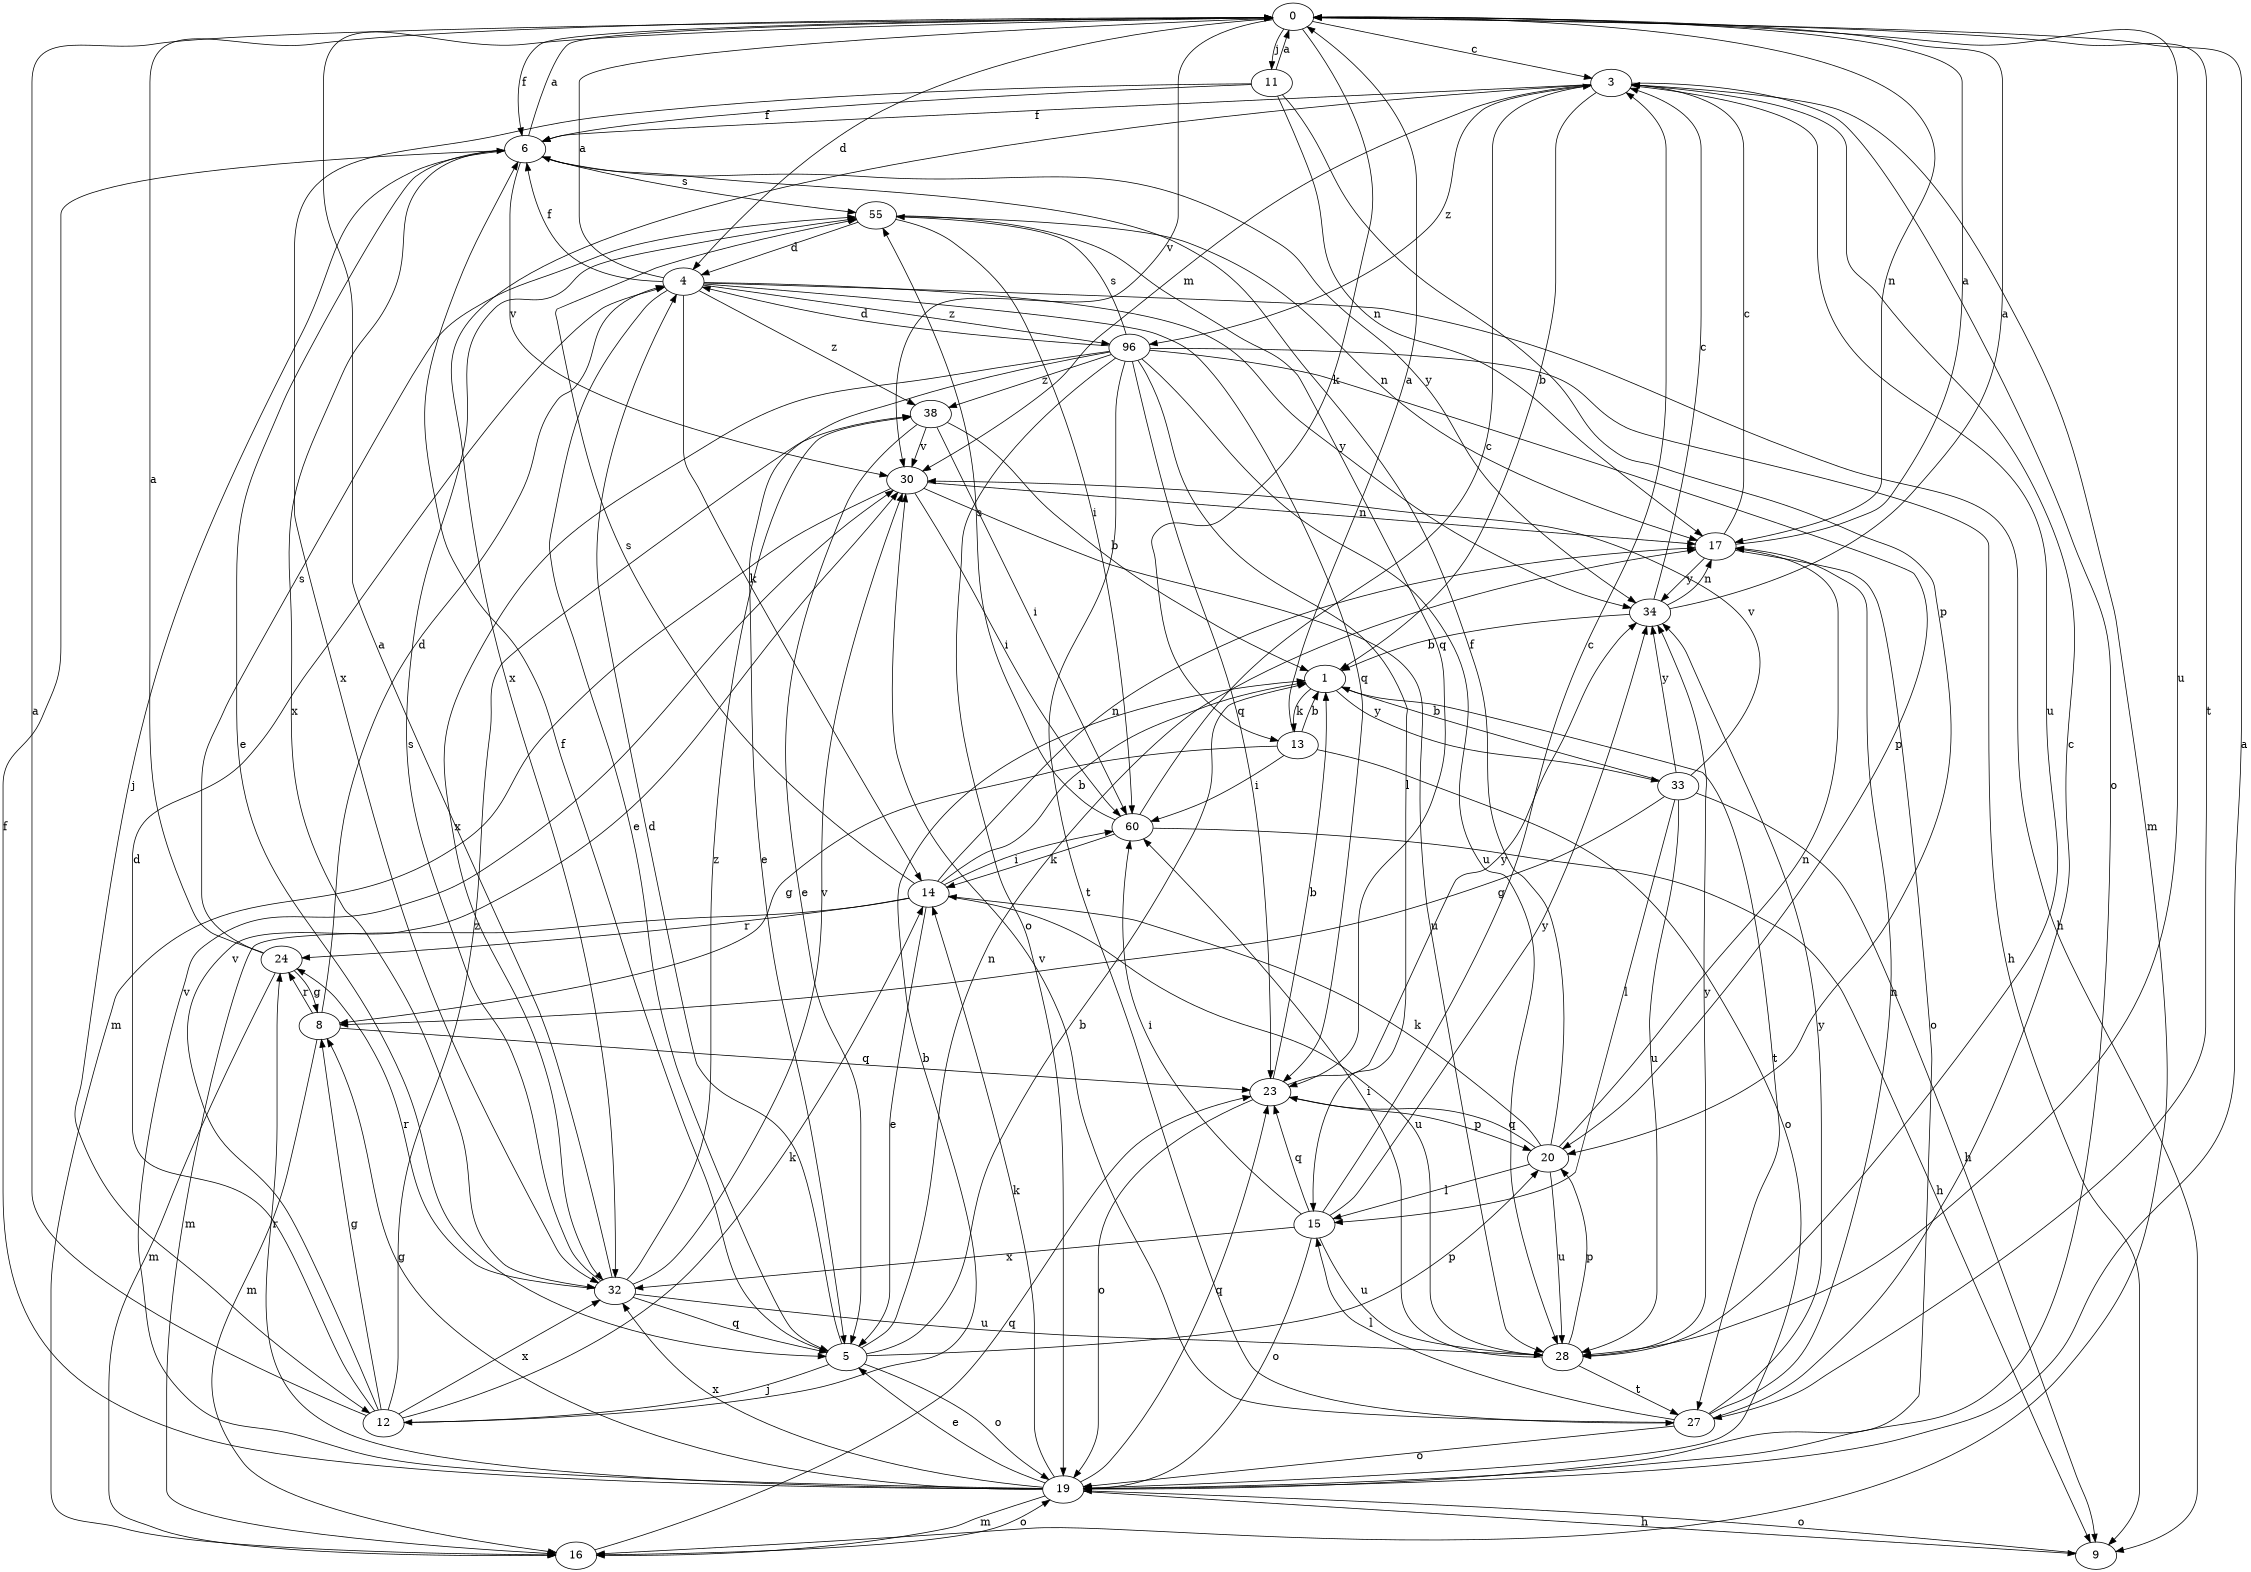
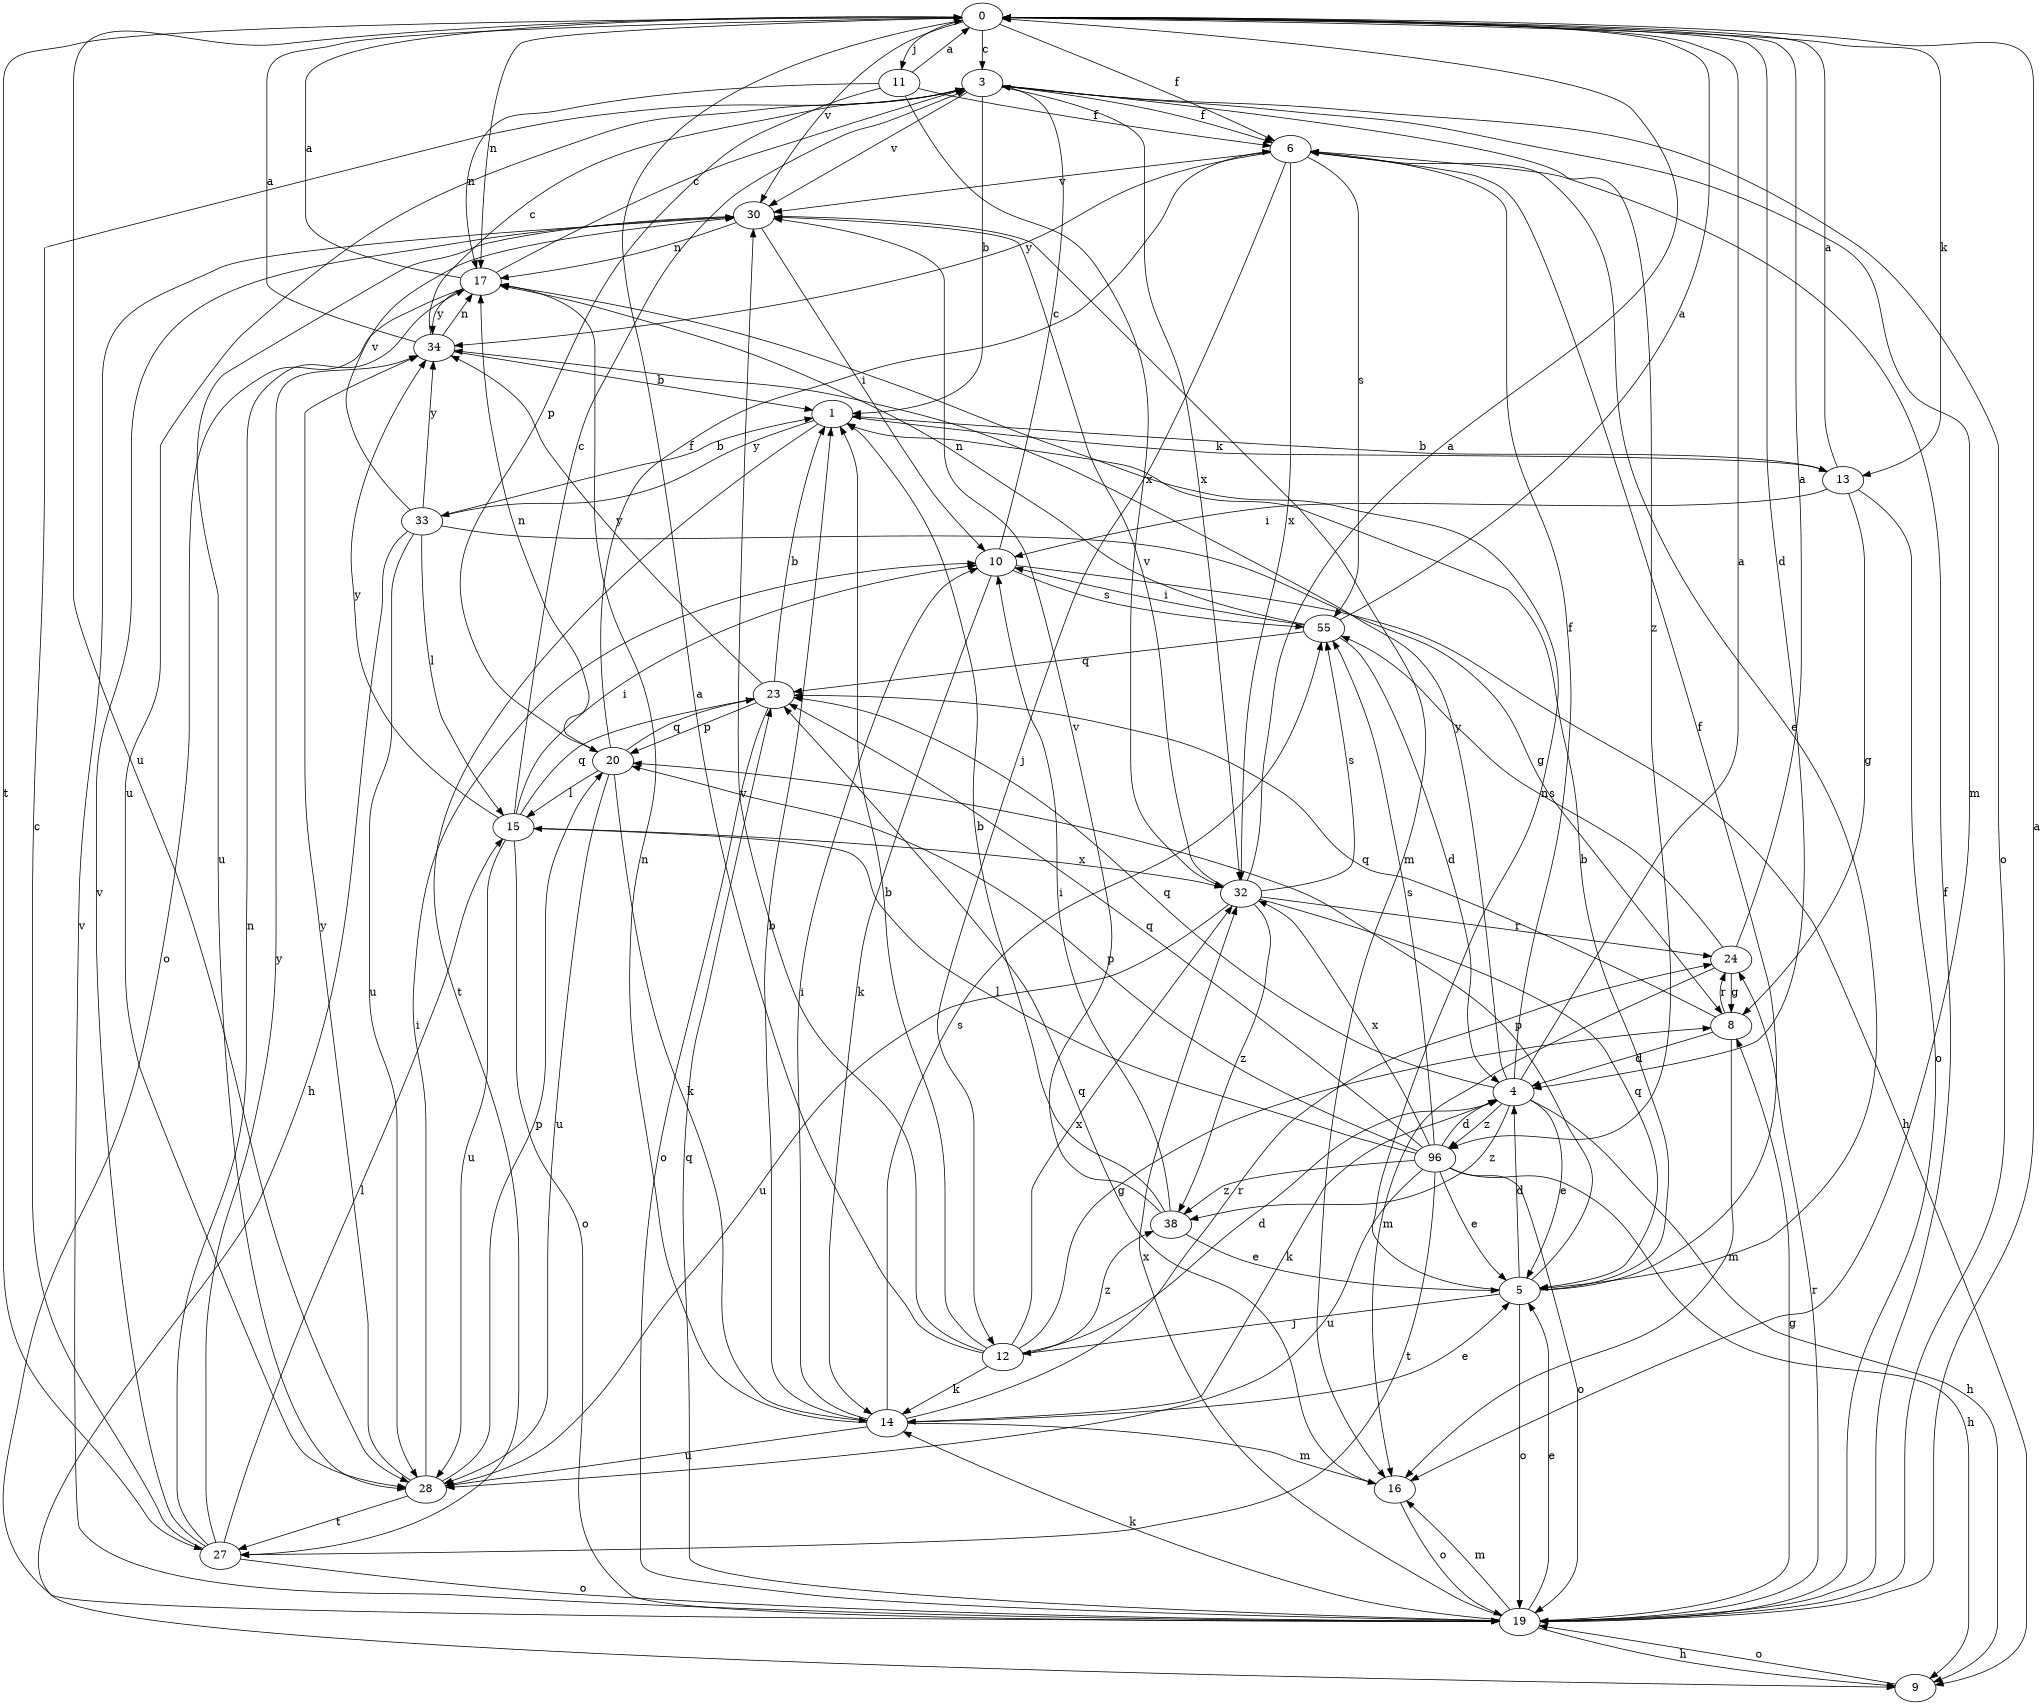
  strict digraph {
    0
    3
    4
    6
    11
    13
    17
    27
    28
    30
    1
    16
    19
    32
    n15 [label=96]
    5
    9
    14
    23
    34
    38
    12
    n23 [label=55]
    20
    8
-   10 [label=60]
+   10
    15
    33
    24
    0 -> 3 [label=c]
    0 -> 4 [label=d]
    0 -> 6 [label=f]
    0 -> 11 [label=j]
    0 -> 13 [label=k]
    0 -> 17 [label=n]
    0 -> 27 [label=t]
    0 -> 28 [label=u]
    0 -> 30 [label=v]
    3 -> 6 [label=f]
    3 -> 28 [label=u]
-   3 -> 30 [label=m]
+   3 -> 30 [label=v]
    3 -> 1 [label=b]
    3 -> 16 [label=m]
    3 -> 19 [label=o]
    3 -> 32 [label=x]
    3 -> n15 [label=z]
    4 -> 0 [label=a]
    4 -> 6 [label=f]
    4 -> n15 [label=z]
    4 -> 5 [label=e]
    4 -> 9 [label=h]
    4 -> 14 [label=k]
    4 -> 23 [label=q]
    4 -> 34 [label=y]
    4 -> 38 [label=z]
-   6 -> 0 [label=a]
+   n23 -> 0 [label=a]
    6 -> 30 [label=v]
    6 -> 32 [label=x]
    6 -> 5 [label=e]
    6 -> 34 [label=y]
    6 -> 12 [label=j]
    6 -> n23 [label=s]
    11 -> 0 [label=a]
    11 -> 6 [label=f]
    11 -> 17 [label=n]
    11 -> 32 [label=x]
    11 -> 20 [label=p]
    13 -> 0 [label=a]
    13 -> 1 [label=b]
    13 -> 19 [label=o]
    13 -> 8 [label=g]
    13 -> 10 [label=i]
    17 -> 0 [label=a]
    17 -> 3 [label=c]
    17 -> 19 [label=o]
    17 -> 34 [label=y]
    27 -> 3 [label=c]
    27 -> 17 [label=n]
    27 -> 30 [label=v]
    27 -> 19 [label=o]
    27 -> 34 [label=y]
    27 -> 15 [label=l]
    28 -> 27 [label=t]
    28 -> 34 [label=y]
    28 -> 20 [label=p]
    28 -> 10 [label=i]
    30 -> 17 [label=n]
    30 -> 28 [label=u]
    30 -> 16 [label=m]
    30 -> 10 [label=i]
    1 -> 13 [label=k]
    1 -> 27 [label=t]
    1 -> 33 [label=y]
    16 -> 19 [label=o]
    16 -> 23 [label=q]
    19 -> 0 [label=a]
    19 -> 6 [label=f]
    19 -> 30 [label=v]
    19 -> 16 [label=m]
    19 -> 32 [label=x]
    19 -> 5 [label=e]
    19 -> 9 [label=h]
    19 -> 14 [label=k]
    19 -> 23 [label=q]
    19 -> 8 [label=g]
    19 -> 24 [label=r]
    32 -> 0 [label=a]
    32 -> 28 [label=u]
    32 -> 30 [label=v]
    32 -> 5 [label=q]
    32 -> 38 [label=z]
    32 -> n23 [label=s]
    32 -> 24 [label=r]
    n15 -> 4 [label=d]
    n15 -> 27 [label=t]
    n15 -> 28 [label=u]
    n15 -> 19 [label=o]
    n15 -> 32 [label=x]
    n15 -> 5 [label=e]
    n15 -> 9 [label=h]
    n15 -> 23 [label=q]
    n15 -> 38 [label=z]
    n15 -> n23 [label=s]
    n15 -> 20 [label=p]
    n15 -> 15 [label=l]
    5 -> 4 [label=d]
    5 -> 6 [label=f]
    5 -> 17 [label=n]
    5 -> 1 [label=b]
    5 -> 19 [label=o]
    5 -> 12 [label=j]
    5 -> 20 [label=p]
    9 -> 19 [label=o]
    14 -> 17 [label=n]
    14 -> 28 [label=u]
    14 -> 1 [label=b]
    14 -> 16 [label=m]
    14 -> 5 [label=e]
    14 -> n23 [label=s]
    14 -> 10 [label=i]
    14 -> 24 [label=r]
    23 -> 1 [label=b]
    23 -> 19 [label=o]
    23 -> 34 [label=y]
    23 -> 20 [label=p]
    34 -> 0 [label=a]
    34 -> 3 [label=c]
    34 -> 17 [label=n]
    34 -> 1 [label=b]
    38 -> 30 [label=v]
    38 -> 1 [label=b]
    38 -> 5 [label=e]
    38 -> 10 [label=i]
    12 -> 0 [label=a]
    12 -> 4 [label=d]
    12 -> 30 [label=v]
    12 -> 1 [label=b]
    12 -> 32 [label=x]
    12 -> 14 [label=k]
    12 -> 38 [label=z]
    12 -> 8 [label=g]
    n23 -> 4 [label=d]
    n23 -> 17 [label=n]
    n23 -> 23 [label=q]
    n23 -> 10 [label=i]
    20 -> 6 [label=f]
    20 -> 17 [label=n]
    20 -> 28 [label=u]
    20 -> 14 [label=k]
    20 -> 23 [label=q]
    20 -> 15 [label=l]
    8 -> 4 [label=d]
    8 -> 16 [label=m]
    8 -> 23 [label=q]
    8 -> 24 [label=r]
    10 -> 3 [label=c]
    10 -> 9 [label=h]
    10 -> 14 [label=k]
    10 -> n23 [label=s]
    15 -> 3 [label=c]
    15 -> 28 [label=u]
    15 -> 19 [label=o]
    15 -> 32 [label=x]
    15 -> 23 [label=q]
    15 -> 34 [label=y]
    15 -> 10 [label=i]
    33 -> 28 [label=u]
    33 -> 30 [label=v]
    33 -> 1 [label=b]
    33 -> 9 [label=h]
    33 -> 34 [label=y]
    33 -> 8 [label=g]
    33 -> 15 [label=l]
    24 -> 0 [label=a]
    24 -> 16 [label=m]
    24 -> n23 [label=s]
    24 -> 8 [label=g]
  }
